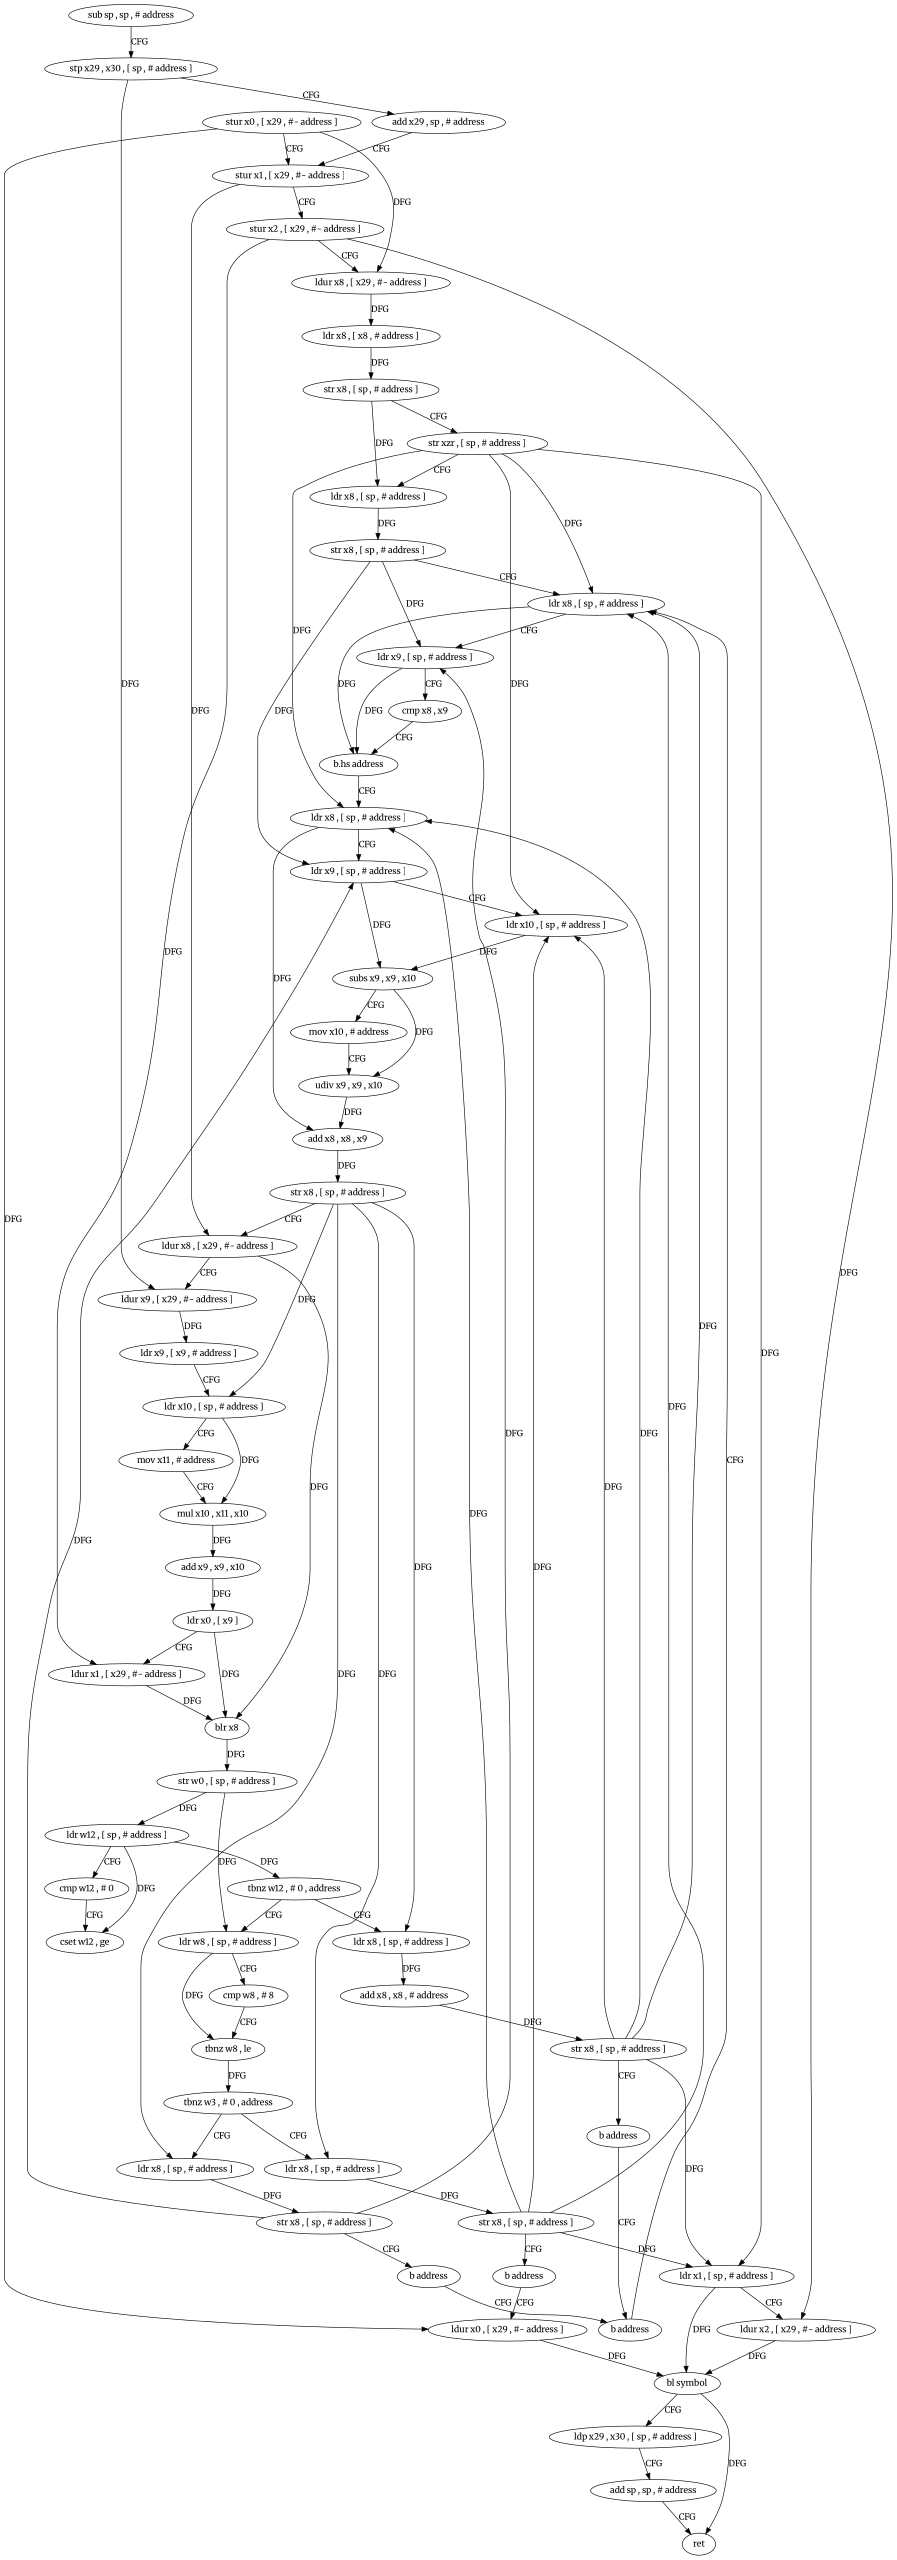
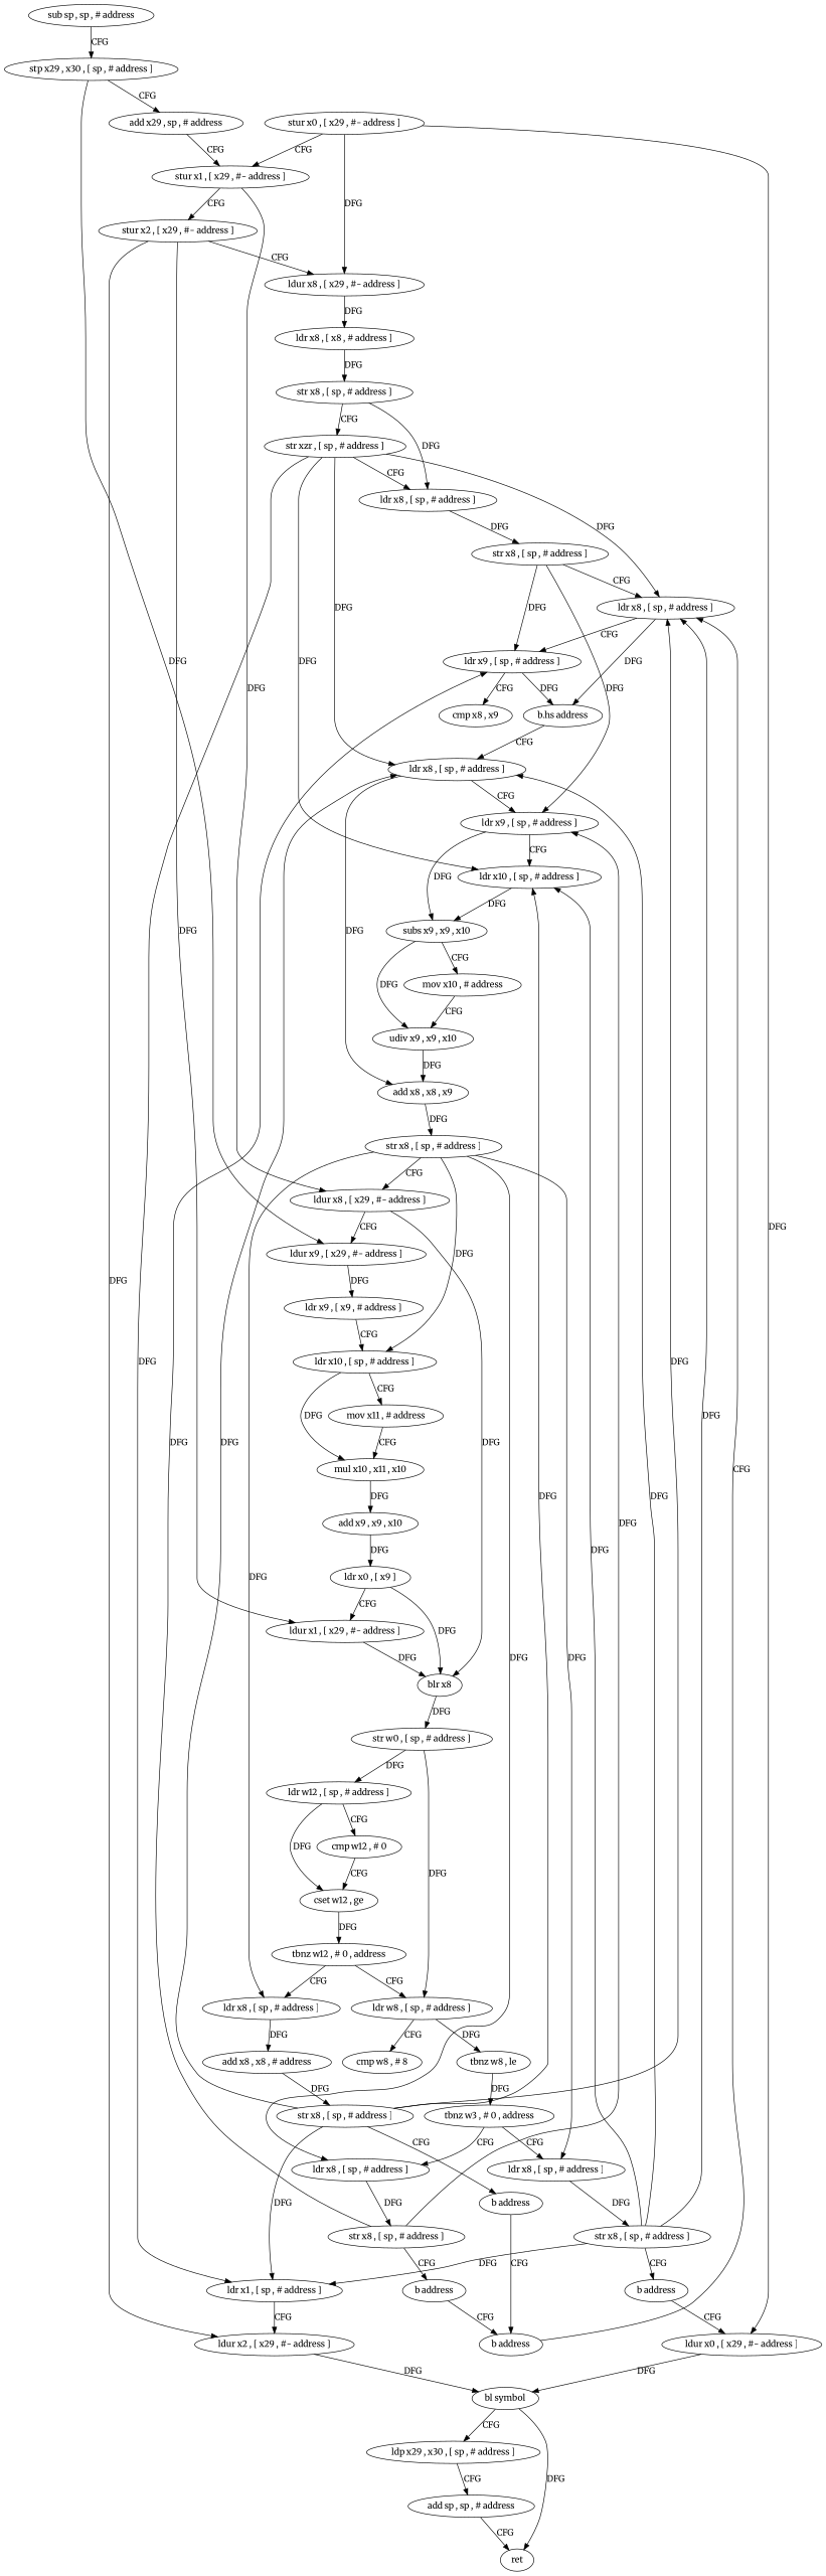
  digraph {
    fontname=Merriweather
    node [fontname=Merriweather]
    edge [fontname=Merriweather]
    n1 [label="sub sp , sp , # address"]
    n2 [label="stp x29 , x30 , [ sp , # address ]"]
    n3 [label="add x29 , sp , # address"]
    n4 [label="ldur x9 , [ x29 , #- address ]"]
    n5 [label="stur x1 , [ x29 , #- address ]"]
    n6 [label="stur x0 , [ x29 , #- address ]"]
    n7 [label="ldur x8 , [ x29 , #- address ]"]
    n8 [label="ldur x0 , [ x29 , #- address ]"]
    n9 [label="stur x2 , [ x29 , #- address ]"]
    n10 [label="ldur x8 , [ x29 , #- address ]"]
    n11 [label="ldr x8 , [ x8 , # address ]"]
    n12 [label="bl symbol"]
    n13 [label="ldr x9 , [ x9 , # address ]"]
    n14 [label="ldur x2 , [ x29 , #- address ]"]
    n15 [label="ldur x1 , [ x29 , #- address ]"]
    n16 [label="blr x8"]
    n17 [label="str x8 , [ sp , # address ]"]
    n18 [label="str xzr , [ sp , # address ]"]
    n19 [label="ldr x8 , [ sp , # address ]"]
    n20 [label="ldr x8 , [ sp , # address ]"]
    n21 [label="ldr x1 , [ sp , # address ]"]
    n22 [label="ldr x8 , [ sp , # address ]"]
    n23 [label="ldr x10 , [ sp , # address ]"]
    n24 [label="str x8 , [ sp , # address ]"]
    n25 [label="ldr x9 , [ sp , # address ]"]
    n26 [label="b.hs address"]
    n27 [label="ldr x9 , [ sp , # address ]"]
    n28 [label="add x8 , x8 , x9"]
    n29 [label="subs x9 , x9 , x10"]
    n30 [label="cmp x8 , x9"]
    n31 [label="ldp x29 , x30 , [ sp , # address ]"]
    n32 [label=ret]
    n33 [label="add sp , sp , # address"]
    n34 [label="str x8 , [ sp , # address ]"]
    n35 [label="mov x10 , # address"]
    n36 [label="udiv x9 , x9 , x10"]
    n37 [label="ldr x10 , [ sp , # address ]"]
    n38 [label="ldr x8 , [ sp , # address ]"]
    n39 [label="ldr x8 , [ sp , # address ]"]
    n40 [label="ldr x8 , [ sp , # address ]"]
    n41 [label="mov x11 , # address"]
    n42 [label="mul x10 , x11 , x10"]
    n43 [label="add x8 , x8 , # address"]
    n44 [label="str x8 , [ sp , # address ]"]
    n45 [label="str x8 , [ sp , # address ]"]
    n46 [label="str w0 , [ sp , # address ]"]
    n47 [label="add x9 , x9 , x10"]
    n48 [label="ldr x0 , [ x9 ]"]
    n49 [label="ldr w12 , [ sp , # address ]"]
    n50 [label="ldr w8 , [ sp , # address ]"]
    n51 [label="cmp w12 , # 0"]
    n52 [label="cset w12 , ge"]
    n53 [label="cmp w8 , # 8"]
    n54 [label="tbnz w8 , le"]
    n55 [label="tbnz w12 , # 0 , address"]
    n56 [label="tbnz w3 , # 0 , address"]
    n57 [label="str x8 , [ sp , # address ]"]
    n58 [label="b address"]
    n59 [label="b address"]
    n60 [label="b address"]
    n61 [label="b address"]
    n1 -> n2 [label=CFG]
    n2 -> n3 [label=CFG]
    n2 -> n4 [label=DFG]
    n3 -> n5 [label=CFG]
    n4 -> n13 [label=DFG]
    n5 -> n9 [label=CFG]
    n5 -> n10 [label=DFG]
    n6 -> n5 [label=CFG]
    n6 -> n7 [label=DFG]
    n6 -> n8 [label=DFG]
    n7 -> n11 [label=DFG]
    n8 -> n12 [label=DFG]
    n9 -> n7 [label=CFG]
    n9 -> n14 [label=DFG]
    n9 -> n15 [label=DFG]
    n10 -> n4 [label=CFG]
    n10 -> n16 [label=DFG]
    n11 -> n17 [label=DFG]
    n12 -> n31 [label=CFG]
    n12 -> n32 [label=DFG]
    n13 -> n37 [label=CFG]
    n14 -> n12 [label=DFG]
    n15 -> n16 [label=DFG]
    n16 -> n46 [label=DFG]
    n17 -> n18 [label=CFG]
    n17 -> n19 [label=DFG]
    n18 -> n19 [label=CFG]
    n18 -> n20 [label=DFG]
    n18 -> n21 [label=DFG]
    n18 -> n22 [label=DFG]
    n18 -> n23 [label=DFG]
    n19 -> n24 [label=DFG]
    n20 -> n25 [label=CFG]
    n20 -> n26 [label=DFG]
-   n21 -> n12 [label=DFG]
    n21 -> n14 [label=CFG]
    n22 -> n27 [label=CFG]
    n22 -> n28 [label=DFG]
    n23 -> n29 [label=DFG]
    n24 -> n20 [label=CFG]
    n24 -> n25 [label=DFG]
    n24 -> n27 [label=DFG]
    n25 -> n26 [label=DFG]
    n25 -> n30 [label=CFG]
    n26 -> n22 [label=CFG]
    n27 -> n23 [label=CFG]
    n27 -> n29 [label=DFG]
    n28 -> n34 [label=DFG]
    n29 -> n35 [label=CFG]
    n29 -> n36 [label=DFG]
-   n30 -> n26 [label=CFG]
    n31 -> n33 [label=CFG]
    n33 -> n32 [label=CFG]
    n34 -> n10 [label=CFG]
    n34 -> n37 [label=DFG]
    n34 -> n38 [label=DFG]
    n34 -> n39 [label=DFG]
    n34 -> n40 [label=DFG]
    n35 -> n36 [label=CFG]
    n36 -> n28 [label=DFG]
    n37 -> n41 [label=CFG]
    n37 -> n42 [label=DFG]
    n38 -> n43 [label=DFG]
    n39 -> n44 [label=DFG]
    n40 -> n45 [label=DFG]
    n41 -> n42 [label=CFG]
    n42 -> n47 [label=DFG]
    n43 -> n57 [label=DFG]
    n44 -> n20 [label=DFG]
    n44 -> n21 [label=DFG]
    n44 -> n22 [label=DFG]
    n44 -> n23 [label=DFG]
    n44 -> n58 [label=CFG]
    n45 -> n25 [label=DFG]
    n45 -> n27 [label=DFG]
    n45 -> n59 [label=CFG]
    n46 -> n49 [label=DFG]
    n46 -> n50 [label=DFG]
    n47 -> n48 [label=DFG]
    n48 -> n15 [label=CFG]
    n48 -> n16 [label=DFG]
    n49 -> n51 [label=CFG]
    n49 -> n52 [label=DFG]
    n50 -> n53 [label=CFG]
    n50 -> n54 [label=DFG]
    n51 -> n52 [label=CFG]
-   n49 -> n55 [label=DFG]
-   n53 -> n54 [label=CFG]
+   n52 -> n55 [label=DFG]
    n54 -> n56 [label=DFG]
    n55 -> n38 [label=CFG]
    n55 -> n50 [label=CFG]
    n56 -> n39 [label=CFG]
    n56 -> n40 [label=CFG]
    n57 -> n20 [label=DFG]
    n57 -> n21 [label=DFG]
    n57 -> n22 [label=DFG]
    n57 -> n23 [label=DFG]
    n57 -> n60 [label=CFG]
    n58 -> n8 [label=CFG]
    n59 -> n61 [label=CFG]
    n60 -> n61 [label=CFG]
    n61 -> n20 [label=CFG]
  }
